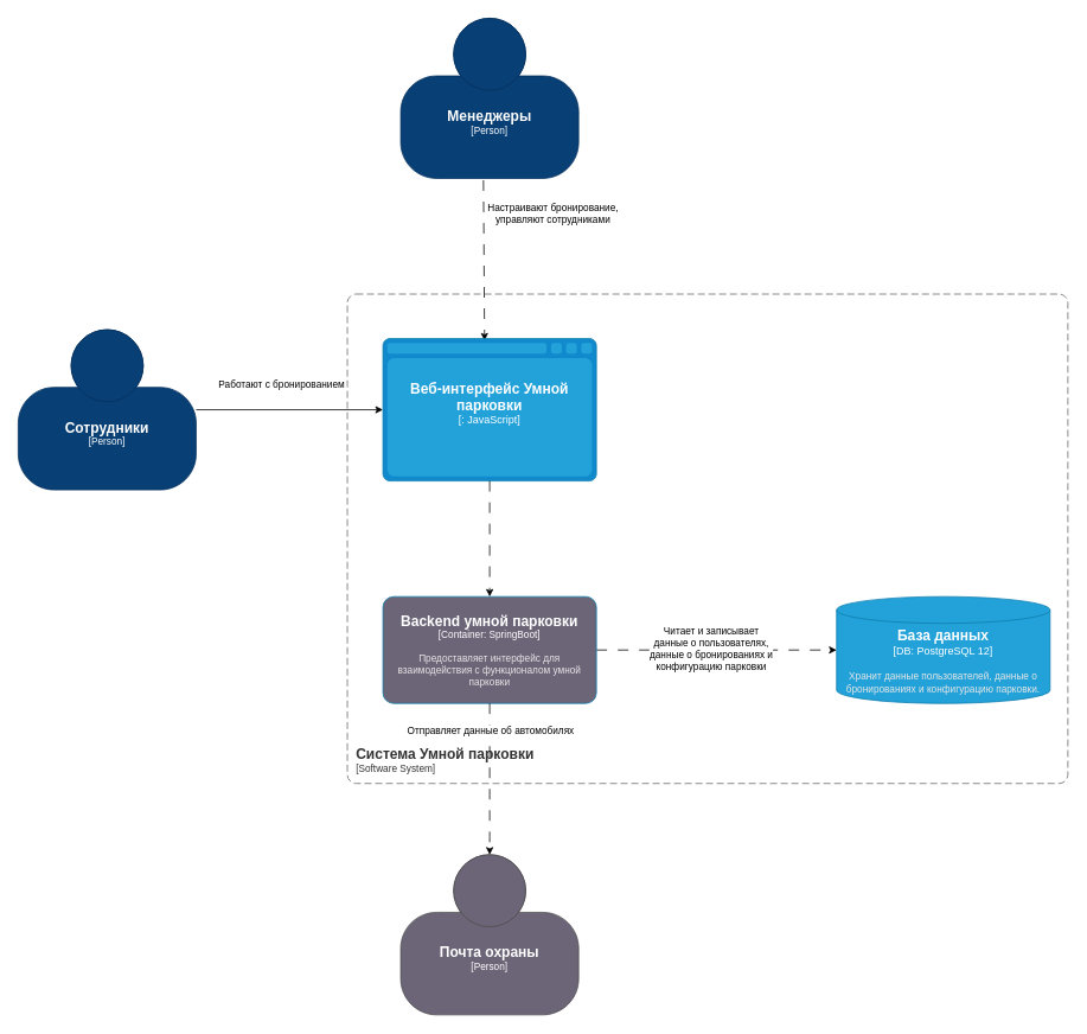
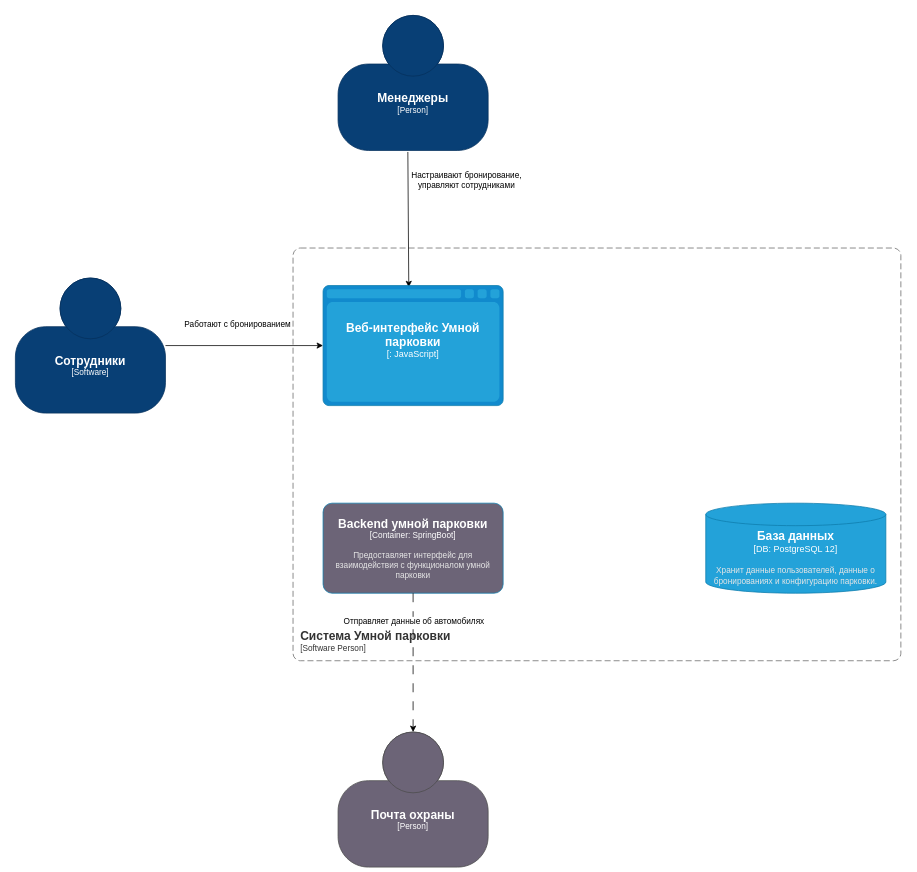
  <mxCell id="0" />
  <mxCell id="1" parent="0" />
  <mxCell id="2" value="&lt;font style=&quot;font-size: 16px&quot;&gt;&lt;b&gt;База данных&lt;/b&gt;&lt;/font&gt;&lt;div&gt;[DB:&amp;nbsp;PostgreSQL 12]&lt;/div&gt;&lt;br&gt;&lt;div&gt;&lt;font style=&quot;font-size: 11px&quot;&gt;&lt;font color=&quot;#E6E6E6&quot;&gt;Хранит данные пользователей, данные о бронированиях и конфигурацию парковки.&lt;/font&gt;&lt;/div&gt;" style="shape=cylinder3;size=15;whiteSpace=wrap;html=1;boundedLbl=1;rounded=0;labelBackgroundColor=none;fillColor=#23A2D9;fontSize=12;fontColor=#ffffff;align=center;strokeColor=#0E7DAD;metaEdit=1;points=[[0.5,0,0],[1,0.25,0],[1,0.5,0],[1,0.75,0],[0.5,1,0],[0,0.75,0],[0,0.5,0],[0,0.25,0]];resizable=0;" vertex="1" parent="1"><mxGeometry x="940" y="670" width="240" height="120" as="geometry" /></mxCell>
- <mxCell id="3" style="edgeStyle=orthogonalEdgeStyle;rounded=0;orthogonalLoop=1;jettySize=auto;html=1;dashed=1;dashPattern=12 12;" edge="1" parent="1" source="5" target="2"><mxGeometry relative="1" as="geometry" /></mxCell>
- <mxCell id="4" value="Читает и записывает&lt;br&gt;данные о пользователях,&lt;br&gt;данные о бронированиях и&lt;br&gt;конфигурацию парковки" style="edgeLabel;html=1;align=center;verticalAlign=middle;resizable=0;points=[];" vertex="1" connectable="0" parent="3"><mxGeometry x="-0.053" y="2" relative="1" as="geometry"><mxPoint as="offset" /></mxGeometry></mxCell>
  <mxCell id="5" value="&lt;font style=&quot;font-size: 16px&quot;&gt;&lt;b&gt;Backend умной парковки&lt;/b&gt;&lt;/font&gt;&lt;div&gt;[Container: SpringBoot]&lt;/div&gt;&lt;br&gt;&lt;div&gt;&lt;font style=&quot;font-size: 11px&quot;&gt;&lt;font color=&quot;#E6E6E6&quot;&gt;Предоставляет интерфейс для взаимодействия с функционалом умной парковки&lt;/font&gt;&lt;/div&gt;" style="rounded=1;whiteSpace=wrap;html=1;fontSize=11;labelBackgroundColor=none;fillColor=#6c6477;fontColor=#ffffff;align=center;arcSize=10;strokeColor=#0E7DAD;metaEdit=1;resizable=0;points=[[0.25,0,0],[0.5,0,0],[0.75,0,0],[1,0.25,0],[1,0.5,0],[1,0.75,0],[0.75,1,0],[0.5,1,0],[0.25,1,0],[0,0.75,0],[0,0.5,0],[0,0.25,0]];" vertex="1" parent="1"><mxGeometry x="430" y="670" width="240" height="120" as="geometry" /></mxCell>
- <mxCell id="6" value="&lt;font style=&quot;font-size: 16px&quot;&gt;&lt;b&gt;&lt;div style=&quot;text-align: left&quot;&gt;Система Умной парковки&lt;/div&gt;&lt;/b&gt;&lt;/font&gt;&lt;div style=&quot;text-align: left&quot;&gt;[Software System]&lt;/div&gt;" style="rounded=1;fontSize=11;whiteSpace=wrap;html=1;dashed=1;arcSize=20;fillColor=none;strokeColor=#666666;fontColor=#333333;labelBackgroundColor=none;align=left;verticalAlign=bottom;labelBorderColor=none;spacingTop=0;spacing=10;dashPattern=8 4;metaEdit=1;rotatable=0;perimeter=rectanglePerimeter;noLabel=0;labelPadding=0;allowArrows=0;connectable=0;expand=0;recursiveResize=0;editable=1;pointerEvents=0;absoluteArcSize=1;points=[[0.25,0,0],[0.5,0,0],[0.75,0,0],[1,0.25,0],[1,0.5,0],[1,0.75,0],[0.75,1,0],[0.5,1,0],[0.25,1,0],[0,0.75,0],[0,0.5,0],[0,0.25,0]];" vertex="1" parent="1"><mxGeometry x="390" width="810" height="550" as="geometry" y="330" /></mxCell>
+ <mxCell id="6" value="&lt;font style=&quot;font-size: 16px&quot;&gt;&lt;b&gt;&lt;div style=&quot;text-align: left&quot;&gt;Система Умной парковки&lt;/div&gt;&lt;/b&gt;&lt;/font&gt;&lt;div style=&quot;text-align: left&quot;&gt;[Software Person]&lt;/div&gt;" style="rounded=1;fontSize=11;whiteSpace=wrap;html=1;dashed=1;arcSize=20;fillColor=none;strokeColor=#666666;fontColor=#333333;labelBackgroundColor=none;align=left;verticalAlign=bottom;labelBorderColor=none;spacingTop=0;spacing=10;dashPattern=8 4;metaEdit=1;rotatable=0;perimeter=rectanglePerimeter;noLabel=0;labelPadding=0;allowArrows=0;connectable=0;expand=0;recursiveResize=0;editable=1;pointerEvents=0;absoluteArcSize=1;points=[[0.25,0,0],[0.5,0,0],[0.75,0,0],[1,0.25,0],[1,0.5,0],[1,0.75,0],[0.75,1,0],[0.5,1,0],[0.25,1,0],[0,0.75,0],[0,0.5,0],[0,0.25,0]];" vertex="1" parent="1"><mxGeometry x="390" width="810" height="550" as="geometry" y="330" /></mxCell>
  <mxCell id="7" value="&lt;font style=&quot;font-size: 16px&quot;&gt;&lt;b&gt;Менеджеры&lt;/b&gt;&lt;/font&gt;&lt;div&gt;[Person]&lt;/div&gt;&lt;br&gt;&lt;div&gt;&lt;font style=&quot;font-size: 11px&quot;&gt;&lt;font color=&quot;#cccccc&quot;&gt;&lt;/font&gt;&lt;/div&gt;" style="html=1;fontSize=11;dashed=0;whiteSpace=wrap;fillColor=#083F75;strokeColor=#06315C;fontColor=#ffffff;shape=mxgraph.c4.person2;align=center;metaEdit=1;points=[[0.5,0,0],[1,0.5,0],[1,0.75,0],[0.75,1,0],[0.5,1,0],[0.25,1,0],[0,0.75,0],[0,0.5,0]];resizable=0;" vertex="1" parent="1"><mxGeometry x="450" y="20" width="200" height="180" as="geometry" /></mxCell>
- <mxCell id="8" value="&lt;font style=&quot;font-size: 16px&quot;&gt;&lt;b&gt;Сотрудники&lt;/b&gt;&lt;/font&gt;&lt;div&gt;[Person]&lt;/div&gt;&lt;br&gt;&lt;div&gt;&lt;font style=&quot;font-size: 11px&quot;&gt;&lt;font color=&quot;#cccccc&quot;&gt;&lt;/font&gt;&lt;/div&gt;" style="html=1;fontSize=11;dashed=0;whiteSpace=wrap;fillColor=#083F75;strokeColor=#06315C;fontColor=#ffffff;shape=mxgraph.c4.person2;align=center;metaEdit=1;points=[[0.5,0,0],[1,0.5,0],[1,0.75,0],[0.75,1,0],[0.5,1,0],[0.25,1,0],[0,0.75,0],[0,0.5,0]];resizable=0;" vertex="1" parent="1"><mxGeometry x="20" y="370" width="200" height="180" as="geometry" /></mxCell>
- <mxCell id="9" style="rounded=0;orthogonalLoop=1;jettySize=auto;html=1;dashed=1;dashPattern=12 12;exitX=0.465;exitY=1.011;exitDx=0;exitDy=0;exitPerimeter=0;entryX=0.476;entryY=0.014;entryDx=0;entryDy=0;entryPerimeter=0;" edge="1" parent="1" source="7" target="16"><mxGeometry relative="1" as="geometry"><mxPoint x="990" y="560" as="sourcePoint" /><mxPoint x="543" y="670" as="targetPoint" /></mxGeometry></mxCell>
+ <mxCell id="8" value="&lt;font style=&quot;font-size: 16px&quot;&gt;&lt;b&gt;Сотрудники&lt;/b&gt;&lt;/font&gt;&lt;div&gt;[Software]&lt;/div&gt;&lt;br&gt;&lt;div&gt;&lt;font style=&quot;font-size: 11px&quot;&gt;&lt;font color=&quot;#cccccc&quot;&gt;&lt;/font&gt;&lt;/div&gt;" style="html=1;fontSize=11;dashed=0;whiteSpace=wrap;fillColor=#083F75;strokeColor=#06315C;fontColor=#ffffff;shape=mxgraph.c4.person2;align=center;metaEdit=1;points=[[0.5,0,0],[1,0.5,0],[1,0.75,0],[0.75,1,0],[0.5,1,0],[0.25,1,0],[0,0.75,0],[0,0.5,0]];resizable=0;" vertex="1" parent="1"><mxGeometry x="20" y="370" width="200" height="180" as="geometry" /></mxCell>
+ <mxCell id="9" style="rounded=0;orthogonalLoop=1;jettySize=auto;html=1;dashed=0;dashPattern=12 12;exitX=0.465;exitY=1.011;exitDx=0;exitDy=0;exitPerimeter=0;entryX=0.476;entryY=0.014;entryDx=0;entryDy=0;entryPerimeter=0;" edge="1" parent="1" source="7" target="16"><mxGeometry relative="1" as="geometry"><mxPoint x="990" y="560" as="sourcePoint" /><mxPoint x="543" y="670" as="targetPoint" /></mxGeometry></mxCell>
  <mxCell id="10" value="Настраивают бронирование,&lt;br&gt;управляют сотрудниками" style="edgeLabel;html=1;align=center;verticalAlign=middle;resizable=0;points=[];" vertex="1" connectable="0" parent="9"><mxGeometry x="-0.26" y="2" relative="1" as="geometry"><mxPoint x="75" y="-29" as="offset" /></mxGeometry></mxCell>
  <mxCell id="11" style="rounded=0;orthogonalLoop=1;jettySize=auto;html=1;dashed=0;dashPattern=12 12;exitX=1;exitY=0.5;exitDx=0;exitDy=0;exitPerimeter=0;entryX=0;entryY=0.5;entryDx=0;entryDy=0;entryPerimeter=0;" edge="1" parent="1" source="8" target="16"><mxGeometry relative="1" as="geometry"><mxPoint x="620" y="900" as="sourcePoint" /><mxPoint x="550" y="670" as="targetPoint" /></mxGeometry></mxCell>
  <mxCell id="12" value="Работают с бронированием" style="edgeLabel;html=1;align=center;verticalAlign=middle;resizable=0;points=[];" vertex="1" connectable="0" parent="11"><mxGeometry x="-0.186" y="-1" relative="1" as="geometry"><mxPoint x="10" y="-30" as="offset" /></mxGeometry></mxCell>
- <mxCell id="13" value="&lt;font style=&quot;font-size: 16px&quot;&gt;&lt;b&gt;Почта охраны&lt;/b&gt;&lt;/font&gt;&lt;div&gt;[Person]&lt;/div&gt;&lt;br&gt;&lt;div&gt;&lt;font style=&quot;font-size: 11px&quot;&gt;&lt;font color=&quot;#cccccc&quot;&gt;&lt;/font&gt;&lt;/div&gt;" style="html=1;fontSize=11;dashed=0;whiteSpace=wrap;fillColor=#6C6477;strokeColor=#4D4D4D;fontColor=#ffffff;shape=mxgraph.c4.person2;align=center;metaEdit=1;points=[[0.5,0,0],[1,0.5,0],[1,0.75,0],[0.75,1,0],[0.5,1,0],[0.25,1,0],[0,0.75,0],[0,0.5,0]];resizable=0;" vertex="1" parent="1"><mxGeometry x="450" y="960" width="200" height="180" as="geometry" /></mxCell>
+ <mxCell id="13" value="&lt;font style=&quot;font-size: 16px&quot;&gt;&lt;b&gt;Почта охраны&lt;/b&gt;&lt;/font&gt;&lt;div&gt;[Person]&lt;/div&gt;&lt;br&gt;&lt;div&gt;&lt;font style=&quot;font-size: 11px&quot;&gt;&lt;font color=&quot;#cccccc&quot;&gt;&lt;/font&gt;&lt;/div&gt;" style="html=1;fontSize=11;dashed=0;whiteSpace=wrap;fillColor=#6C6477;strokeColor=#4D4D4D;fontColor=#ffffff;shape=mxgraph.c4.person2;align=center;metaEdit=1;points=[[0.5,0,0],[1,0.5,0],[1,0.75,0],[0.75,1,0],[0.5,1,0],[0.25,1,0],[0,0.75,0],[0,0.5,0]];resizable=0;" vertex="1" parent="1"><mxGeometry x="450" y="975" width="200" height="180" as="geometry" /></mxCell>
  <mxCell id="14" style="edgeStyle=orthogonalEdgeStyle;rounded=0;orthogonalLoop=1;jettySize=auto;html=1;dashed=1;dashPattern=12 12;exitX=0.5;exitY=1;exitDx=0;exitDy=0;exitPerimeter=0;" edge="1" parent="1" source="5" target="13"><mxGeometry relative="1" as="geometry"><mxPoint x="540" y="790" as="sourcePoint" /><mxPoint x="980" y="1130" as="targetPoint" /></mxGeometry></mxCell>
  <mxCell id="15" value="Отправляет данные об автомобилях" style="edgeLabel;html=1;align=center;verticalAlign=middle;resizable=0;points=[];" vertex="1" connectable="0" parent="14"><mxGeometry x="-0.069" y="-1" relative="1" as="geometry"><mxPoint x="1" y="-49" as="offset" /></mxGeometry></mxCell>
  <mxCell id="16" value="&lt;font style=&quot;font-size: 16px&quot;&gt;&lt;b&gt;Веб-интерфейс Умной парковки&lt;/b&gt;&lt;/font&gt;&lt;div&gt;[:&amp;nbsp;JavaScript]&lt;/div&gt;&lt;br&gt;&lt;div&gt;&lt;font style=&quot;font-size: 11px&quot;&gt;&lt;font color=&quot;#E6E6E6&quot;&gt;&lt;/font&gt;&lt;/div&gt;" style="shape=mxgraph.c4.webBrowserContainer2;whiteSpace=wrap;html=1;boundedLbl=1;rounded=0;labelBackgroundColor=none;strokeColor=#118ACD;fillColor=#23A2D9;strokeColor=#118ACD;strokeColor2=#0E7DAD;fontSize=12;fontColor=#ffffff;align=center;metaEdit=1;points=[[0.5,0,0],[1,0.25,0],[1,0.5,0],[1,0.75,0],[0.5,1,0],[0,0.75,0],[0,0.5,0],[0,0.25,0]];resizable=0;" vertex="1" parent="1"><mxGeometry x="430" y="380" width="240" height="160" as="geometry" /></mxCell>
- <mxCell id="17" style="edgeStyle=orthogonalEdgeStyle;rounded=0;orthogonalLoop=1;jettySize=auto;html=1;entryX=0.5;entryY=0;entryDx=0;entryDy=0;entryPerimeter=0;dashed=1;dashPattern=12 12;" edge="1" parent="1" source="16" target="5"><mxGeometry relative="1" as="geometry" /></mxCell>
